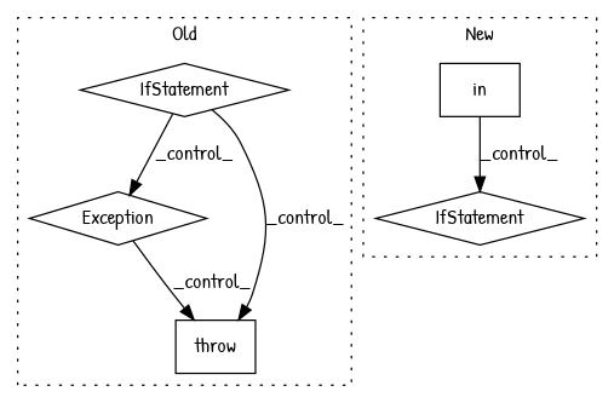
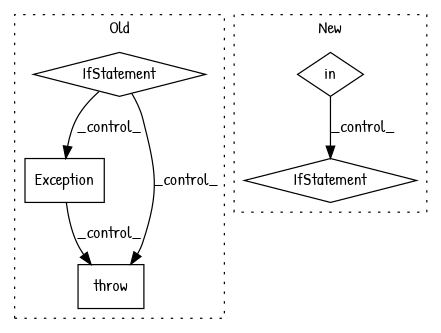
  digraph {
    fontname="Patrick Hand"
    node [a=25 fontname="Patrick Hand" l="4,2" shape=box]
    edge [fontname="Patrick Hand"]
-   n1 [a=32 l="10,1" label=Exception s="14390,14444" shape=diamond]
+   n1 [a=32 l="10,1" label=Exception s="14390,14444"]
    n2 [label=IfStatement s="14042,14066" shape=diamond]
    n3 [a=53 l=6 label=throw s=14384]
-   n4 [a=105 l=30 label=in s=14050]
+   n4 [a=105 l=30 label=in s=14050 shape=diamond]
    n5 [label=IfStatement s="14520,14544" shape=diamond]
    subgraph cluster_1 {
      label=Old
      style=dotted
      n1
      n2
      n3
    }
    subgraph cluster_2 {
      label=New
      style=dotted
      n4
      n5
    }
    n1 -> n3 [label=_control_]
    n2 -> n1 [label=_control_]
    n2 -> n3 [label=_control_]
    n4 -> n5 [label=_control_]
  }
